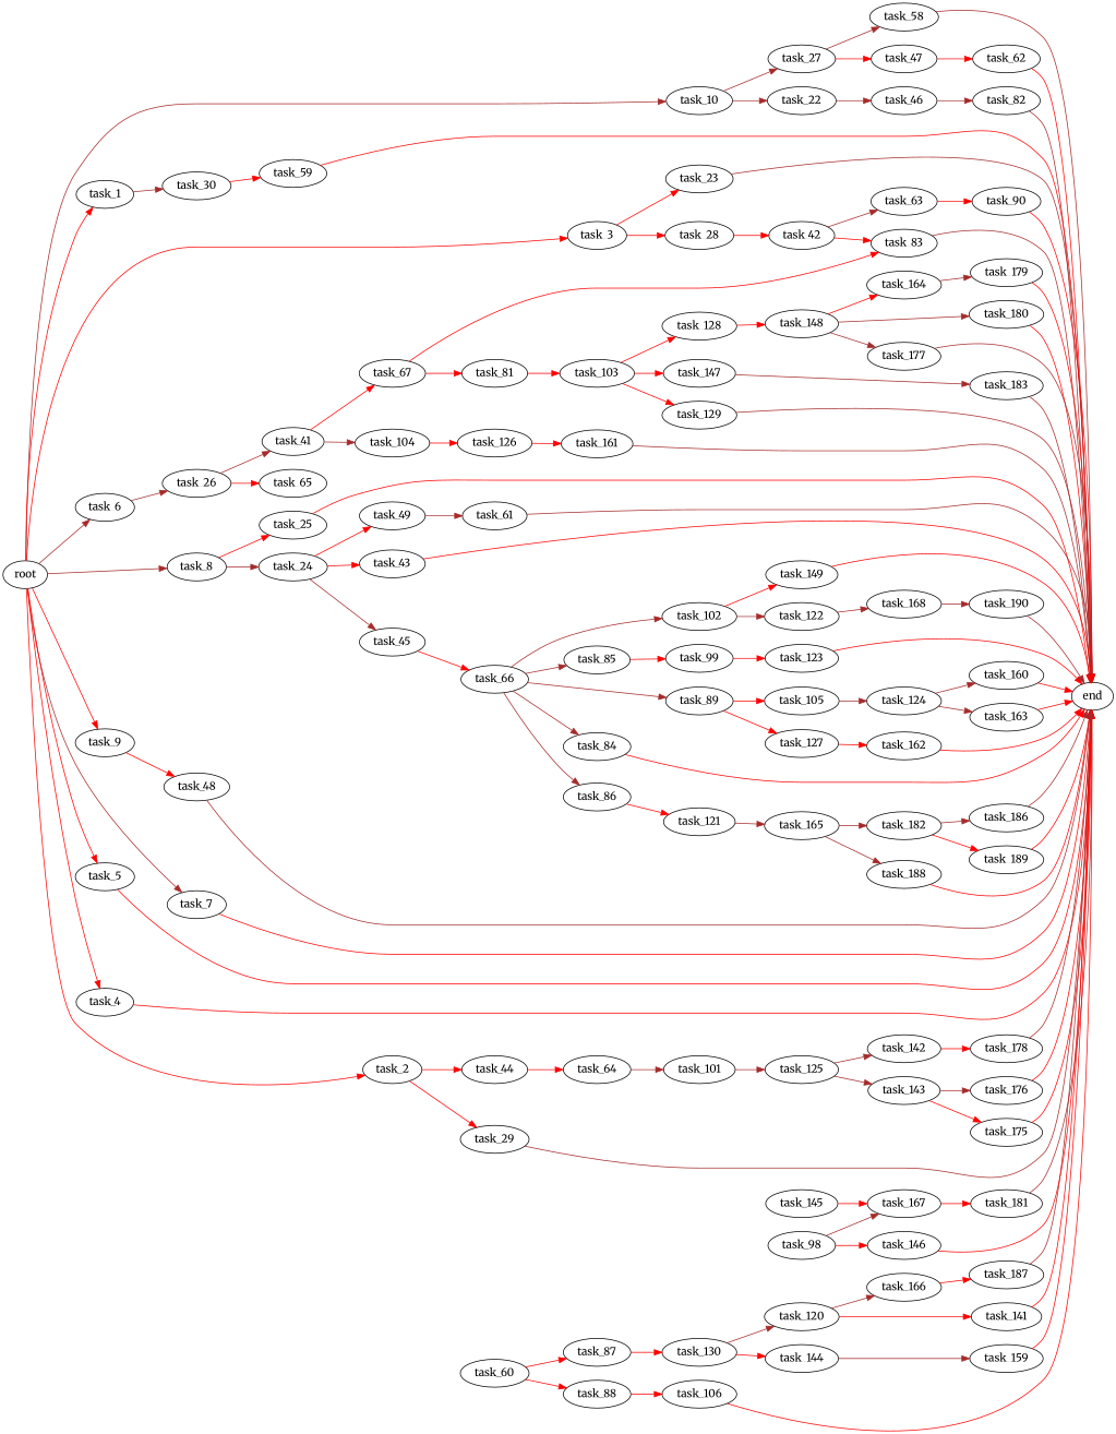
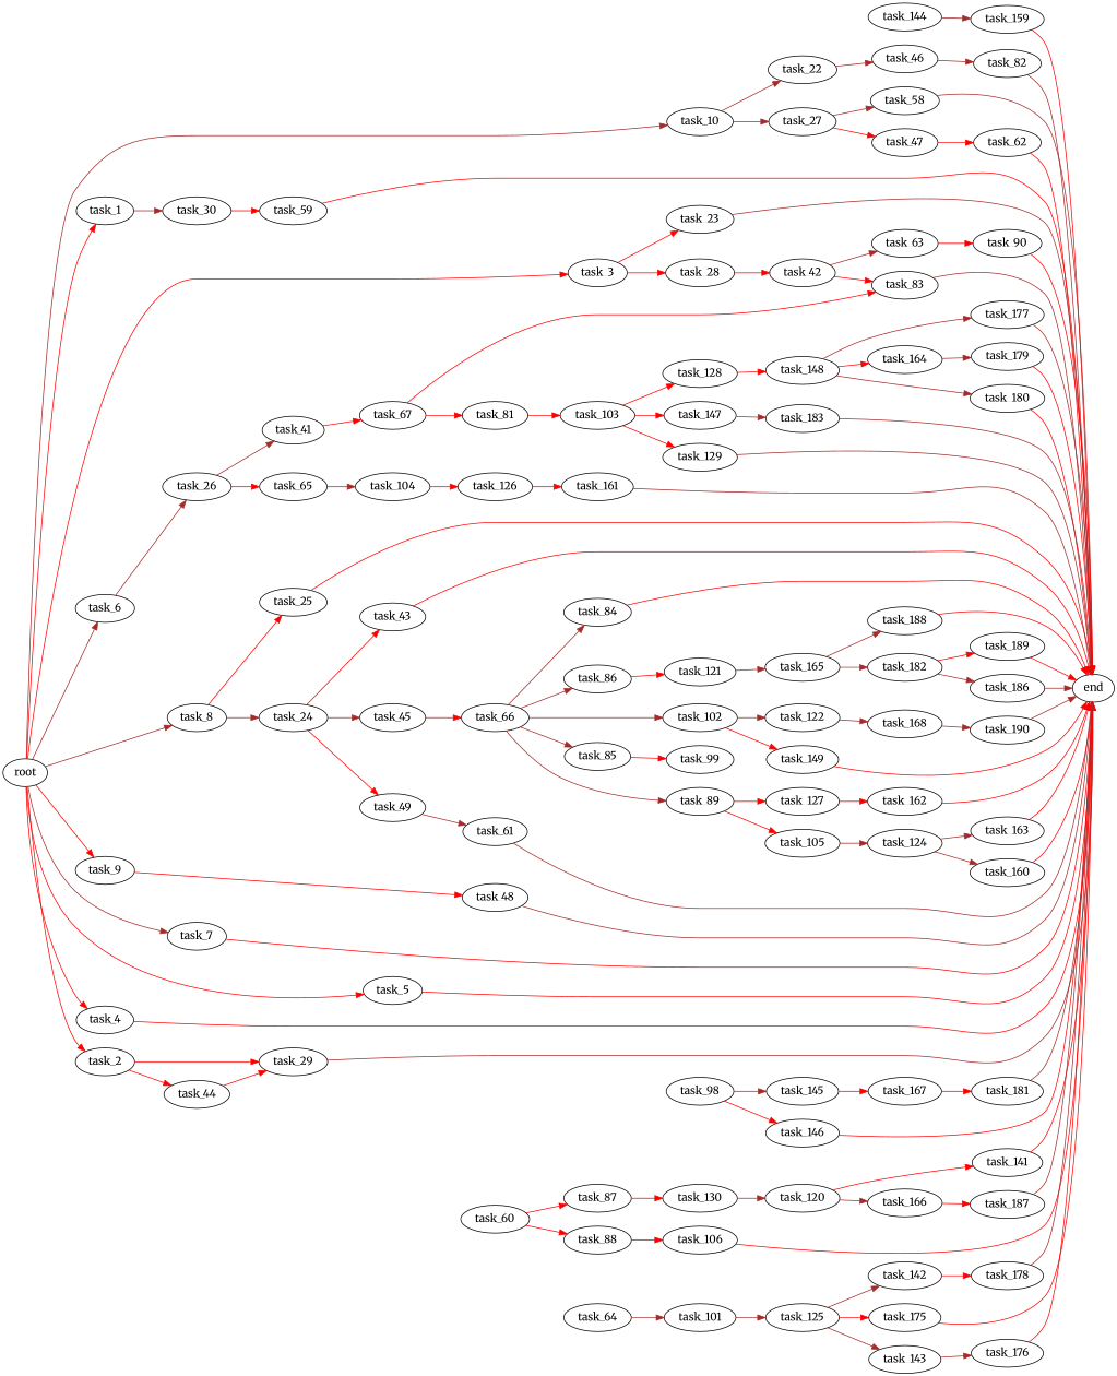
  digraph {
    fontname=Merriweather
    rankdir=LR
    node [fontname=Merriweather]
    edge [color=red fontname=Merriweather]
    n1 [label=task_130]
    task_144
    task_120
    task_159
    task_141
    task_166
    task_180
    end
    task_101
    task_125
    task_143
    task_142
    task_147
    task_183
    task_47
    task_62
    task_41
    task_67
    task_83
    task_81
    task_167
    task_181
    task_106
    task_177
    task_22
    task_46
    task_82
    task_102
    task_122
    task_149
    task_168
    task_165
    task_188
    task_182
    task_186
    task_189
-   task_123
    task_30
    task_59
    task_10
    task_27
    task_58
    task_164
    task_179
    task_104
    task_126
    task_161
    task_175
    task_176
    task_190
    task_1
    task_66
    task_85
    task_89
    task_84
    task_86
    task_99
    task_127
    task_105
    task_121
    task_61
    task_3
    task_28
    task_23
    task_42
    task_6
    task_26
    task_65
    task_160
    task_8
    task_25
    task_24
    task_45
    task_49
    task_43
    task_145
    task_187
    task_162
    task_146
    task_98
    task_63
    task_9
    task_48
    task_7
    task_103
    task_29
    task_124
    task_64
    task_129
    task_128
    task_148
    task_60
    task_87
    task_88
    task_90
    root
    task_5
    task_4
    task_2
    task_44
    task_178
    task_163
-   n1 -> task_144
    n1 -> task_120 [color=brown]
    task_144 -> task_159 [color=brown]
    task_120 -> task_141
    task_120 -> task_166 [color=brown]
    task_159 -> end
    task_141 -> end
    task_166 -> task_187
    task_180 -> end
    task_101 -> task_125 [color=brown]
    task_125 -> task_143 [color=brown]
    task_125 -> task_142 [color=brown]
-   task_143 -> task_175
+   task_125 -> task_175
    task_143 -> task_176 [color=brown]
    task_142 -> task_178
    task_147 -> task_183 [color=brown]
    task_183 -> end [color=brown]
    task_47 -> task_62
    task_62 -> end
    task_41 -> task_67
    task_67 -> task_83
    task_67 -> task_81
    task_83 -> end [color=brown]
    task_81 -> task_103
    task_167 -> task_181
    task_181 -> end [color=brown]
    task_106 -> end
    task_177 -> end [color=brown]
    task_22 -> task_46 [color=brown]
    task_46 -> task_82 [color=brown]
    task_82 -> end [color=brown]
    task_102 -> task_122 [color=brown]
    task_102 -> task_149
    task_122 -> task_168 [color=brown]
    task_149 -> end
    task_168 -> task_190 [color=brown]
    task_165 -> task_188 [color=brown]
    task_165 -> task_182 [color=brown]
    task_188 -> end
    task_182 -> task_186 [color=brown]
    task_182 -> task_189
    task_186 -> end [color=brown]
    task_189 -> end
-   task_123 -> end
    task_30 -> task_59
    task_59 -> end
    task_10 -> task_22 [color=brown]
    task_10 -> task_27 [color=brown]
    task_27 -> task_47
    task_27 -> task_58 [color=brown]
    task_58 -> end [color=brown]
    task_164 -> task_179 [color=brown]
    task_179 -> end
    task_104 -> task_126
    task_126 -> task_161
    task_161 -> end [color=brown]
    task_175 -> end
    task_176 -> end
    task_190 -> end [color=brown]
    task_1 -> task_30 [color=brown]
    task_66 -> task_102 [color=brown]
    task_66 -> task_85 [color=brown]
    task_66 -> task_89 [color=brown]
    task_66 -> task_84 [color=brown]
    task_66 -> task_86 [color=brown]
    task_85 -> task_99
    task_89 -> task_127
    task_89 -> task_105
    task_84 -> end
    task_86 -> task_121
-   task_99 -> task_123
    task_127 -> task_162
    task_105 -> task_124 [color=brown]
    task_121 -> task_165 [color=brown]
    task_61 -> end [color=brown]
    task_3 -> task_28
    task_3 -> task_23
    task_28 -> task_42
    task_23 -> end [color=brown]
    task_42 -> task_83
    task_42 -> task_63 [color=brown]
    task_6 -> task_26 [color=brown]
    task_26 -> task_41 [color=brown]
    task_26 -> task_65
-   task_41 -> task_104 [color=brown]
+   task_65 -> task_104 [color=brown]
    task_160 -> end
    task_8 -> task_25
    task_8 -> task_24 [color=brown]
    task_25 -> end
    task_24 -> task_45 [color=brown]
    task_24 -> task_49
    task_24 -> task_43
    task_45 -> task_66
    task_49 -> task_61 [color=brown]
    task_43 -> end
    task_145 -> task_167
    task_187 -> end [color=brown]
    task_162 -> end
    task_146 -> end
-   task_98 -> task_167 [color=brown]
+   task_98 -> task_145 [color=brown]
    task_98 -> task_146
    task_63 -> task_90
    task_9 -> task_48
    task_48 -> end [color=brown]
    task_7 -> end
    task_103 -> task_147
    task_103 -> task_129
    task_103 -> task_128
    task_29 -> end [color=brown]
    task_124 -> task_160 [color=brown]
    task_124 -> task_163 [color=brown]
    task_64 -> task_101 [color=brown]
    task_129 -> end [color=brown]
    task_128 -> task_148
    task_148 -> task_180 [color=brown]
    task_148 -> task_177 [color=brown]
    task_148 -> task_164
    task_60 -> task_87
    task_60 -> task_88
    task_87 -> n1
    task_88 -> task_106
    task_90 -> end
    root -> task_10 [color=brown]
    root -> task_1
    root -> task_3
    root -> task_6 [color=brown]
    root -> task_8 [color=brown]
    root -> task_9
    root -> task_7 [color=brown]
    root -> task_5
    root -> task_4
    root -> task_2
    task_5 -> end
    task_4 -> end
    task_2 -> task_29
    task_2 -> task_44
-   task_44 -> task_64
+   task_44 -> task_29
    task_178 -> end [color=brown]
    task_163 -> end
  }
